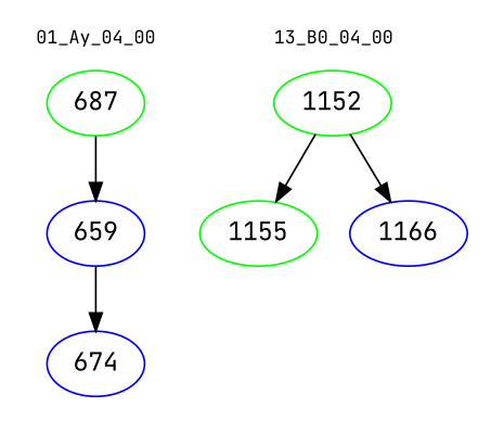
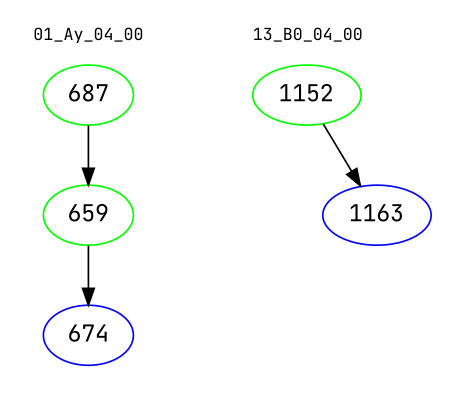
  digraph {
    fontname="JetBrains Mono"
    node [color=green fontname="JetBrains Mono"]
    edge [color=black fontname="JetBrains Mono"]
-   n1 [color=blue label=659]
+   n1 [label=659]
    n2 [color=blue label=674]
    n3 [label=687]
    n4 [label=1152]
-   n5 [label=1155]
-   n6 [color=blue label=1166]
+   n6 [color=blue label=1163]
    subgraph cluster_1 {
      color=white
      fontsize=10
      label="01_Ay_04_00"
      n1
      n2
      n3
    }
    subgraph cluster_2 {
      color=white
      fontsize=10
      label="13_B0_04_00"
      n4
-     n5
      n6
    }
    n1 -> n2
    n3 -> n1
-   n4 -> n5
    n4 -> n6
  }
